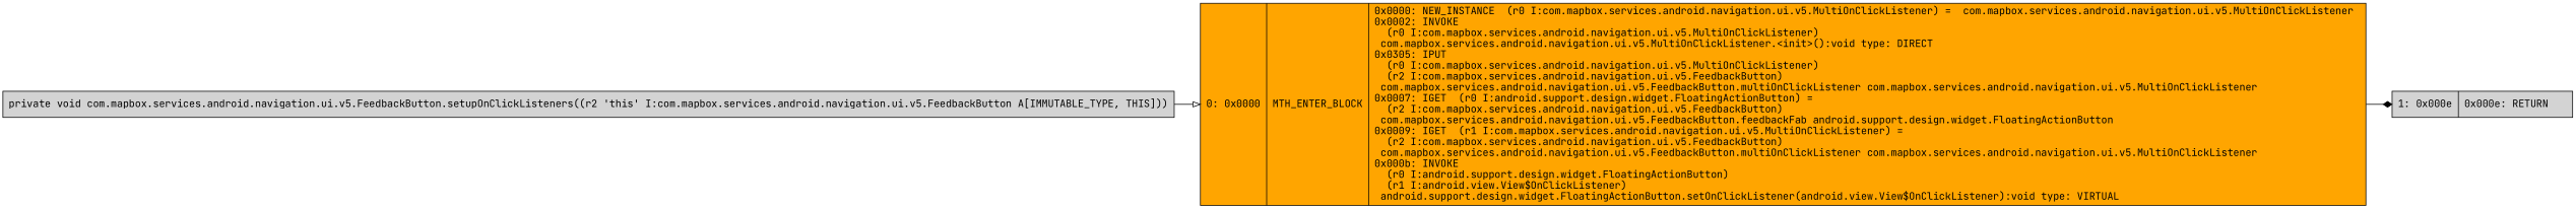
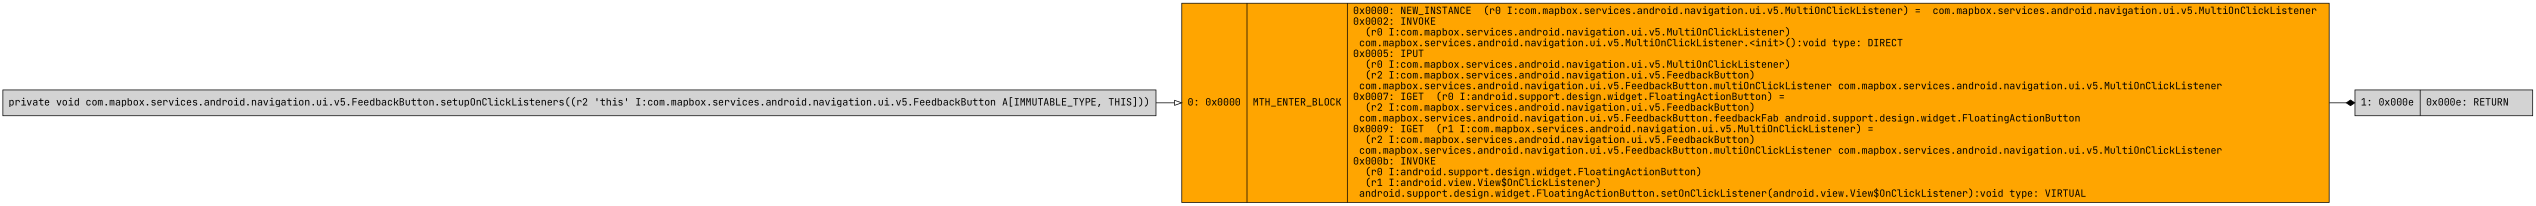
  digraph {
    rankdir=LR
    fontname="JetBrains Mono"
    node [shape=record style=filled fillcolor=lightgrey fontname="JetBrains Mono"]
    edge [fontname="JetBrains Mono"]
-   n1 [label="{0\:\ 0x0000|MTH_ENTER_BLOCK\l|0x0000: NEW_INSTANCE  (r0 I:com.mapbox.services.android.navigation.ui.v5.MultiOnClickListener) =  com.mapbox.services.android.navigation.ui.v5.MultiOnClickListener \l0x0002: INVOKE  \l  (r0 I:com.mapbox.services.android.navigation.ui.v5.MultiOnClickListener)\l com.mapbox.services.android.navigation.ui.v5.MultiOnClickListener.\<init\>():void type: DIRECT \l0x0305: IPUT  \l  (r0 I:com.mapbox.services.android.navigation.ui.v5.MultiOnClickListener)\l  (r2 I:com.mapbox.services.android.navigation.ui.v5.FeedbackButton)\l com.mapbox.services.android.navigation.ui.v5.FeedbackButton.multiOnClickListener com.mapbox.services.android.navigation.ui.v5.MultiOnClickListener \l0x0007: IGET  (r0 I:android.support.design.widget.FloatingActionButton) = \l  (r2 I:com.mapbox.services.android.navigation.ui.v5.FeedbackButton)\l com.mapbox.services.android.navigation.ui.v5.FeedbackButton.feedbackFab android.support.design.widget.FloatingActionButton \l0x0009: IGET  (r1 I:com.mapbox.services.android.navigation.ui.v5.MultiOnClickListener) = \l  (r2 I:com.mapbox.services.android.navigation.ui.v5.FeedbackButton)\l com.mapbox.services.android.navigation.ui.v5.FeedbackButton.multiOnClickListener com.mapbox.services.android.navigation.ui.v5.MultiOnClickListener \l0x000b: INVOKE  \l  (r0 I:android.support.design.widget.FloatingActionButton)\l  (r1 I:android.view.View$OnClickListener)\l android.support.design.widget.FloatingActionButton.setOnClickListener(android.view.View$OnClickListener):void type: VIRTUAL \l}" fillcolor=orange]
+   n1 [label="{0\:\ 0x0000|MTH_ENTER_BLOCK\l|0x0000: NEW_INSTANCE  (r0 I:com.mapbox.services.android.navigation.ui.v5.MultiOnClickListener) =  com.mapbox.services.android.navigation.ui.v5.MultiOnClickListener \l0x0002: INVOKE  \l  (r0 I:com.mapbox.services.android.navigation.ui.v5.MultiOnClickListener)\l com.mapbox.services.android.navigation.ui.v5.MultiOnClickListener.\<init\>():void type: DIRECT \l0x0005: IPUT  \l  (r0 I:com.mapbox.services.android.navigation.ui.v5.MultiOnClickListener)\l  (r2 I:com.mapbox.services.android.navigation.ui.v5.FeedbackButton)\l com.mapbox.services.android.navigation.ui.v5.FeedbackButton.multiOnClickListener com.mapbox.services.android.navigation.ui.v5.MultiOnClickListener \l0x0007: IGET  (r0 I:android.support.design.widget.FloatingActionButton) = \l  (r2 I:com.mapbox.services.android.navigation.ui.v5.FeedbackButton)\l com.mapbox.services.android.navigation.ui.v5.FeedbackButton.feedbackFab android.support.design.widget.FloatingActionButton \l0x0009: IGET  (r1 I:com.mapbox.services.android.navigation.ui.v5.MultiOnClickListener) = \l  (r2 I:com.mapbox.services.android.navigation.ui.v5.FeedbackButton)\l com.mapbox.services.android.navigation.ui.v5.FeedbackButton.multiOnClickListener com.mapbox.services.android.navigation.ui.v5.MultiOnClickListener \l0x000b: INVOKE  \l  (r0 I:android.support.design.widget.FloatingActionButton)\l  (r1 I:android.view.View$OnClickListener)\l android.support.design.widget.FloatingActionButton.setOnClickListener(android.view.View$OnClickListener):void type: VIRTUAL \l}" fillcolor=orange]
    n2 [label="{1\:\ 0x000e|0x000e: RETURN   \l}"]
    n3 [label="{private void com.mapbox.services.android.navigation.ui.v5.FeedbackButton.setupOnClickListeners((r2 'this' I:com.mapbox.services.android.navigation.ui.v5.FeedbackButton A[IMMUTABLE_TYPE, THIS])) }"]
    n1 -> n2 [arrowhead=diamond]
    n3 -> n1 [arrowhead=onormal]
  }
